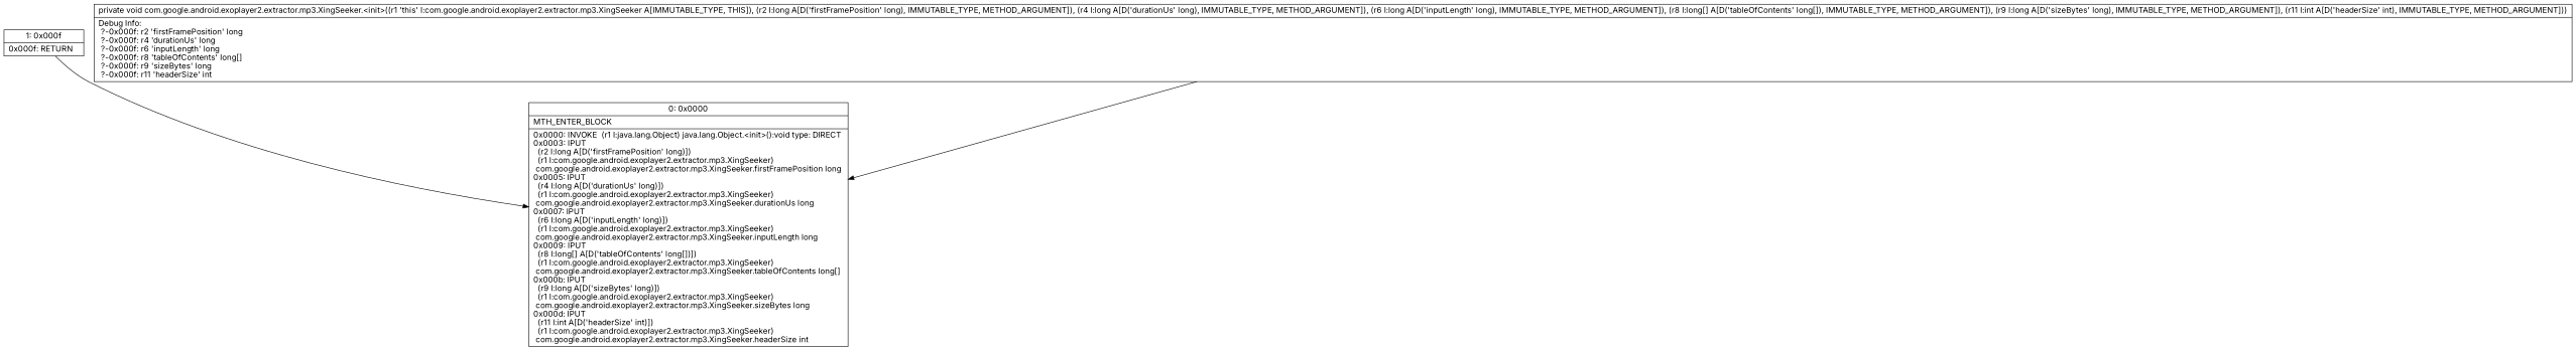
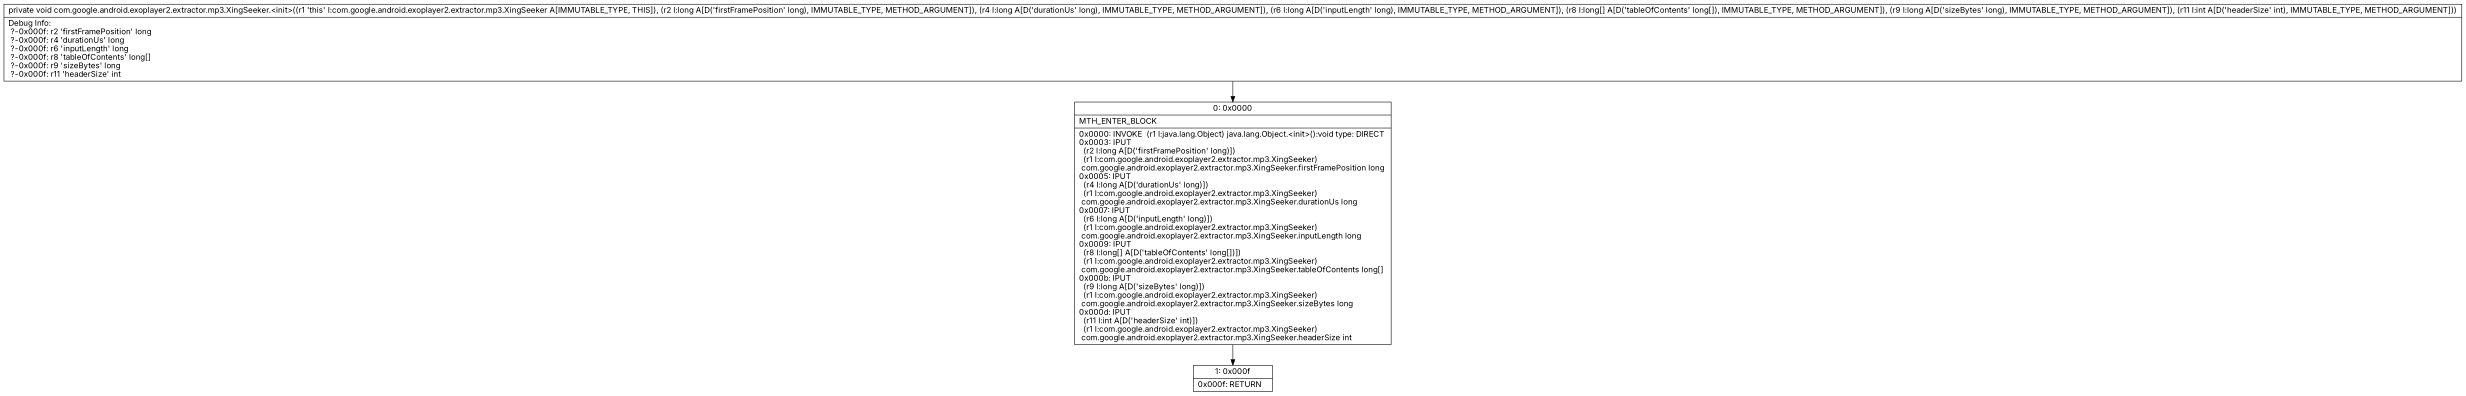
  digraph {
    fontname=Inter
    node [shape=record fontname=Inter]
    edge [fontname=Inter]
    n1 [label="{0\:\ 0x0000|MTH_ENTER_BLOCK\l|0x0000: INVOKE  (r1 I:java.lang.Object) java.lang.Object.\<init\>():void type: DIRECT \l0x0003: IPUT  \l  (r2 I:long A[D('firstFramePosition' long)])\l  (r1 I:com.google.android.exoplayer2.extractor.mp3.XingSeeker)\l com.google.android.exoplayer2.extractor.mp3.XingSeeker.firstFramePosition long \l0x0005: IPUT  \l  (r4 I:long A[D('durationUs' long)])\l  (r1 I:com.google.android.exoplayer2.extractor.mp3.XingSeeker)\l com.google.android.exoplayer2.extractor.mp3.XingSeeker.durationUs long \l0x0007: IPUT  \l  (r6 I:long A[D('inputLength' long)])\l  (r1 I:com.google.android.exoplayer2.extractor.mp3.XingSeeker)\l com.google.android.exoplayer2.extractor.mp3.XingSeeker.inputLength long \l0x0009: IPUT  \l  (r8 I:long[] A[D('tableOfContents' long[])])\l  (r1 I:com.google.android.exoplayer2.extractor.mp3.XingSeeker)\l com.google.android.exoplayer2.extractor.mp3.XingSeeker.tableOfContents long[] \l0x000b: IPUT  \l  (r9 I:long A[D('sizeBytes' long)])\l  (r1 I:com.google.android.exoplayer2.extractor.mp3.XingSeeker)\l com.google.android.exoplayer2.extractor.mp3.XingSeeker.sizeBytes long \l0x000d: IPUT  \l  (r11 I:int A[D('headerSize' int)])\l  (r1 I:com.google.android.exoplayer2.extractor.mp3.XingSeeker)\l com.google.android.exoplayer2.extractor.mp3.XingSeeker.headerSize int \l}"]
    n2 [label="{1\:\ 0x000f|0x000f: RETURN   \l}"]
    n3 [label="{private void com.google.android.exoplayer2.extractor.mp3.XingSeeker.\<init\>((r1 'this' I:com.google.android.exoplayer2.extractor.mp3.XingSeeker A[IMMUTABLE_TYPE, THIS]), (r2 I:long A[D('firstFramePosition' long), IMMUTABLE_TYPE, METHOD_ARGUMENT]), (r4 I:long A[D('durationUs' long), IMMUTABLE_TYPE, METHOD_ARGUMENT]), (r6 I:long A[D('inputLength' long), IMMUTABLE_TYPE, METHOD_ARGUMENT]), (r8 I:long[] A[D('tableOfContents' long[]), IMMUTABLE_TYPE, METHOD_ARGUMENT]), (r9 I:long A[D('sizeBytes' long), IMMUTABLE_TYPE, METHOD_ARGUMENT]), (r11 I:int A[D('headerSize' int), IMMUTABLE_TYPE, METHOD_ARGUMENT]))  | Debug Info:\l  ?\-0x000f: r2 'firstFramePosition' long\l  ?\-0x000f: r4 'durationUs' long\l  ?\-0x000f: r6 'inputLength' long\l  ?\-0x000f: r8 'tableOfContents' long[]\l  ?\-0x000f: r9 'sizeBytes' long\l  ?\-0x000f: r11 'headerSize' int\l}"]
-   n2 -> n1
+   n1 -> n2
    n3 -> n1
  }
